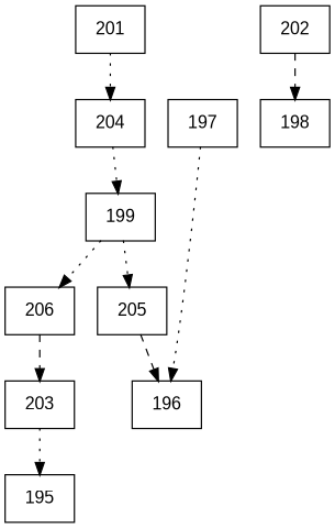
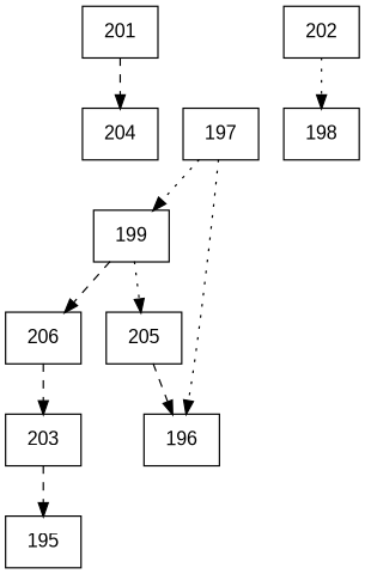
  digraph {
    fontname="Liberation Sans"
    node [fontname="Liberation Sans" shape=record]
    edge [fontname="Liberation Sans" style=dotted]
    n1 [label="{201}"]
    n2 [label="{204}"]
    n3 [label="{205}"]
    n4 [label="{196}"]
    n5 [label="{197}"]
    n6 [label="{199}"]
    n7 [label="{206}"]
    n8 [label="{203}"]
    n9 [label="{195}"]
    n10 [label="{202}"]
    n11 [label="{198}"]
-   n1 -> n2
+   n1 -> n2 [style=dashed]
    n3 -> n4 [style=dashed]
    n5 -> n4
-   n2 -> n6
+   n5 -> n6
    n6 -> n3
-   n6 -> n7
+   n6 -> n7 [style=dashed]
    n7 -> n8 [style=dashed]
-   n8 -> n9
-   n10 -> n11 [style=dashed]
+   n8 -> n9 [style=dashed]
+   n10 -> n11
  }
